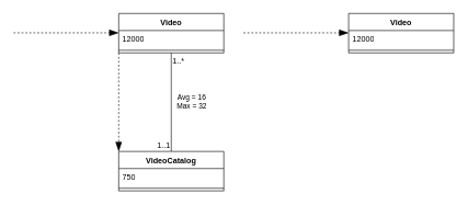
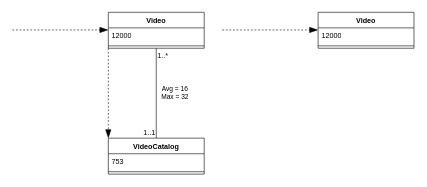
  <mxCell id="0" />
  <mxCell id="1" parent="0" />
  <mxCell id="2" value="" style="endArrow=none;html=1;rounded=0;entryX=0.5;entryY=0;entryDx=0;entryDy=0;edgeStyle=orthogonalEdgeStyle;exitX=0.5;exitY=1;exitDx=0;exitDy=0;" parent="1" source="6" target="9" edge="1"><mxGeometry relative="1" as="geometry"><mxPoint x="239.75" y="100" as="sourcePoint" /><mxPoint x="279.75" y="220" as="targetPoint" /></mxGeometry></mxCell>
  <mxCell id="3" value="1..*" style="resizable=0;html=1;whiteSpace=wrap;align=left;verticalAlign=bottom;" parent="2" connectable="0" vertex="1"><mxGeometry x="-1" relative="1" as="geometry"><mxPoint y="20" as="offset" /></mxGeometry></mxCell>
  <mxCell id="4" value="1..1" style="resizable=0;html=1;whiteSpace=wrap;align=right;verticalAlign=bottom;" parent="2" connectable="0" vertex="1"><mxGeometry x="1" relative="1" as="geometry" /></mxCell>
  <mxCell id="5" value="&lt;div&gt;Avg = 16&lt;br&gt;&lt;/div&gt;&lt;div&gt;Max = 32&lt;br&gt;&lt;/div&gt;" style="edgeLabel;html=1;align=center;verticalAlign=middle;resizable=0;points=[];" parent="2" vertex="1" connectable="0"><mxGeometry x="-0.013" y="-1" relative="1" as="geometry"><mxPoint x="31" as="offset" /></mxGeometry></mxCell>
  <mxCell id="6" value="Video" style="swimlane;fontStyle=1;align=center;verticalAlign=top;childLayout=stackLayout;horizontal=1;startSize=26;horizontalStack=0;resizeParent=1;resizeParentMax=0;resizeLast=0;collapsible=1;marginBottom=0;whiteSpace=wrap;html=1;" parent="1" vertex="1"><mxGeometry x="180" y="20" width="160" height="60" as="geometry" /></mxCell>
  <mxCell id="7" value="12000" style="text;strokeColor=none;fillColor=none;align=left;verticalAlign=top;spacingLeft=4;spacingRight=4;overflow=hidden;rotatable=0;points=[[0,0.5],[1,0.5]];portConstraint=eastwest;whiteSpace=wrap;html=1;" parent="6" vertex="1"><mxGeometry y="26" width="160" height="26" as="geometry" /></mxCell>
  <mxCell id="8" value="" style="line;strokeWidth=1;fillColor=none;align=left;verticalAlign=middle;spacingTop=-1;spacingLeft=3;spacingRight=3;rotatable=0;labelPosition=right;points=[];portConstraint=eastwest;strokeColor=inherit;" parent="6" vertex="1"><mxGeometry y="52" width="160" height="8" as="geometry" /></mxCell>
  <mxCell id="9" value="VideoCatalog" style="swimlane;fontStyle=1;align=center;verticalAlign=top;childLayout=stackLayout;horizontal=1;startSize=26;horizontalStack=0;resizeParent=1;resizeParentMax=0;resizeLast=0;collapsible=1;marginBottom=0;whiteSpace=wrap;html=1;" parent="1" vertex="1"><mxGeometry x="180" y="230" width="160" height="60" as="geometry" /></mxCell>
- <mxCell id="10" value="750" style="text;strokeColor=none;fillColor=none;align=left;verticalAlign=top;spacingLeft=4;spacingRight=4;overflow=hidden;rotatable=0;points=[[0,0.5],[1,0.5]];portConstraint=eastwest;whiteSpace=wrap;html=1;" parent="9" vertex="1"><mxGeometry y="26" width="160" height="26" as="geometry" /></mxCell>
+ <mxCell id="10" value="753" style="text;strokeColor=none;fillColor=none;align=left;verticalAlign=top;spacingLeft=4;spacingRight=4;overflow=hidden;rotatable=0;points=[[0,0.5],[1,0.5]];portConstraint=eastwest;whiteSpace=wrap;html=1;" parent="9" vertex="1"><mxGeometry y="26" width="160" height="26" as="geometry" /></mxCell>
  <mxCell id="11" value="" style="line;strokeWidth=1;fillColor=none;align=left;verticalAlign=middle;spacingTop=-1;spacingLeft=3;spacingRight=3;rotatable=0;labelPosition=right;points=[];portConstraint=eastwest;strokeColor=inherit;" parent="9" vertex="1"><mxGeometry y="52" width="160" height="8" as="geometry" /></mxCell>
  <mxCell id="12" value="" style="endArrow=blockThin;dashed=1;endFill=1;endSize=12;html=1;rounded=0;" parent="1" edge="1"><mxGeometry width="160" relative="1" as="geometry"><mxPoint x="20" y="49.5" as="sourcePoint" /><mxPoint x="180" y="49.5" as="targetPoint" /></mxGeometry></mxCell>
  <mxCell id="13" value="" style="endArrow=blockThin;dashed=1;endFill=1;endSize=12;html=1;rounded=0;exitX=0;exitY=1;exitDx=0;exitDy=0;entryX=0;entryY=0;entryDx=0;entryDy=0;" parent="1" source="6" target="9" edge="1"><mxGeometry width="160" relative="1" as="geometry"><mxPoint x="120" y="100" as="sourcePoint" /><mxPoint x="120" y="230" as="targetPoint" /></mxGeometry></mxCell>
  <mxCell id="14" value="Video" style="swimlane;fontStyle=1;align=center;verticalAlign=top;childLayout=stackLayout;horizontal=1;startSize=26;horizontalStack=0;resizeParent=1;resizeParentMax=0;resizeLast=0;collapsible=1;marginBottom=0;whiteSpace=wrap;html=1;" parent="1" vertex="1"><mxGeometry x="530" y="20" width="160" height="60" as="geometry" /></mxCell>
  <mxCell id="15" value="12000" style="text;strokeColor=none;fillColor=none;align=left;verticalAlign=top;spacingLeft=4;spacingRight=4;overflow=hidden;rotatable=0;points=[[0,0.5],[1,0.5]];portConstraint=eastwest;whiteSpace=wrap;html=1;" parent="14" vertex="1"><mxGeometry y="26" width="160" height="26" as="geometry" /></mxCell>
  <mxCell id="16" value="" style="line;strokeWidth=1;fillColor=none;align=left;verticalAlign=middle;spacingTop=-1;spacingLeft=3;spacingRight=3;rotatable=0;labelPosition=right;points=[];portConstraint=eastwest;strokeColor=inherit;" parent="14" vertex="1"><mxGeometry y="52" width="160" height="8" as="geometry" /></mxCell>
  <mxCell id="17" value="" style="endArrow=blockThin;dashed=1;endFill=1;endSize=12;html=1;rounded=0;" parent="1" edge="1"><mxGeometry width="160" relative="1" as="geometry"><mxPoint x="370" y="49.5" as="sourcePoint" /><mxPoint x="530" y="49.5" as="targetPoint" /></mxGeometry></mxCell>
